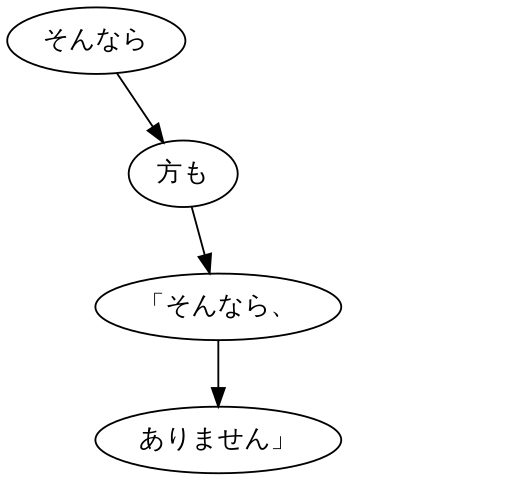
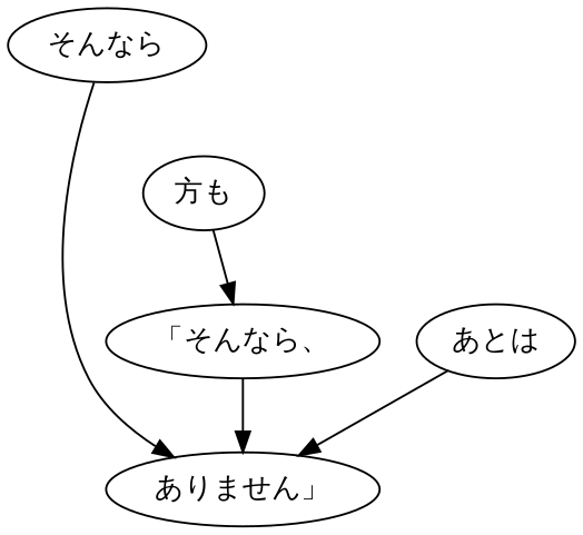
  digraph {
    n1 [label="「そんなら、"]
    n2 [label="ありません」"]
    n3 [label="そんなら"]
    n4 [label="方も"]
+   n5 [label="あとは"]
    n1 -> n2
-   n3 -> n4
+   n3 -> n2
    n4 -> n1
+   n5 -> n2
  }
